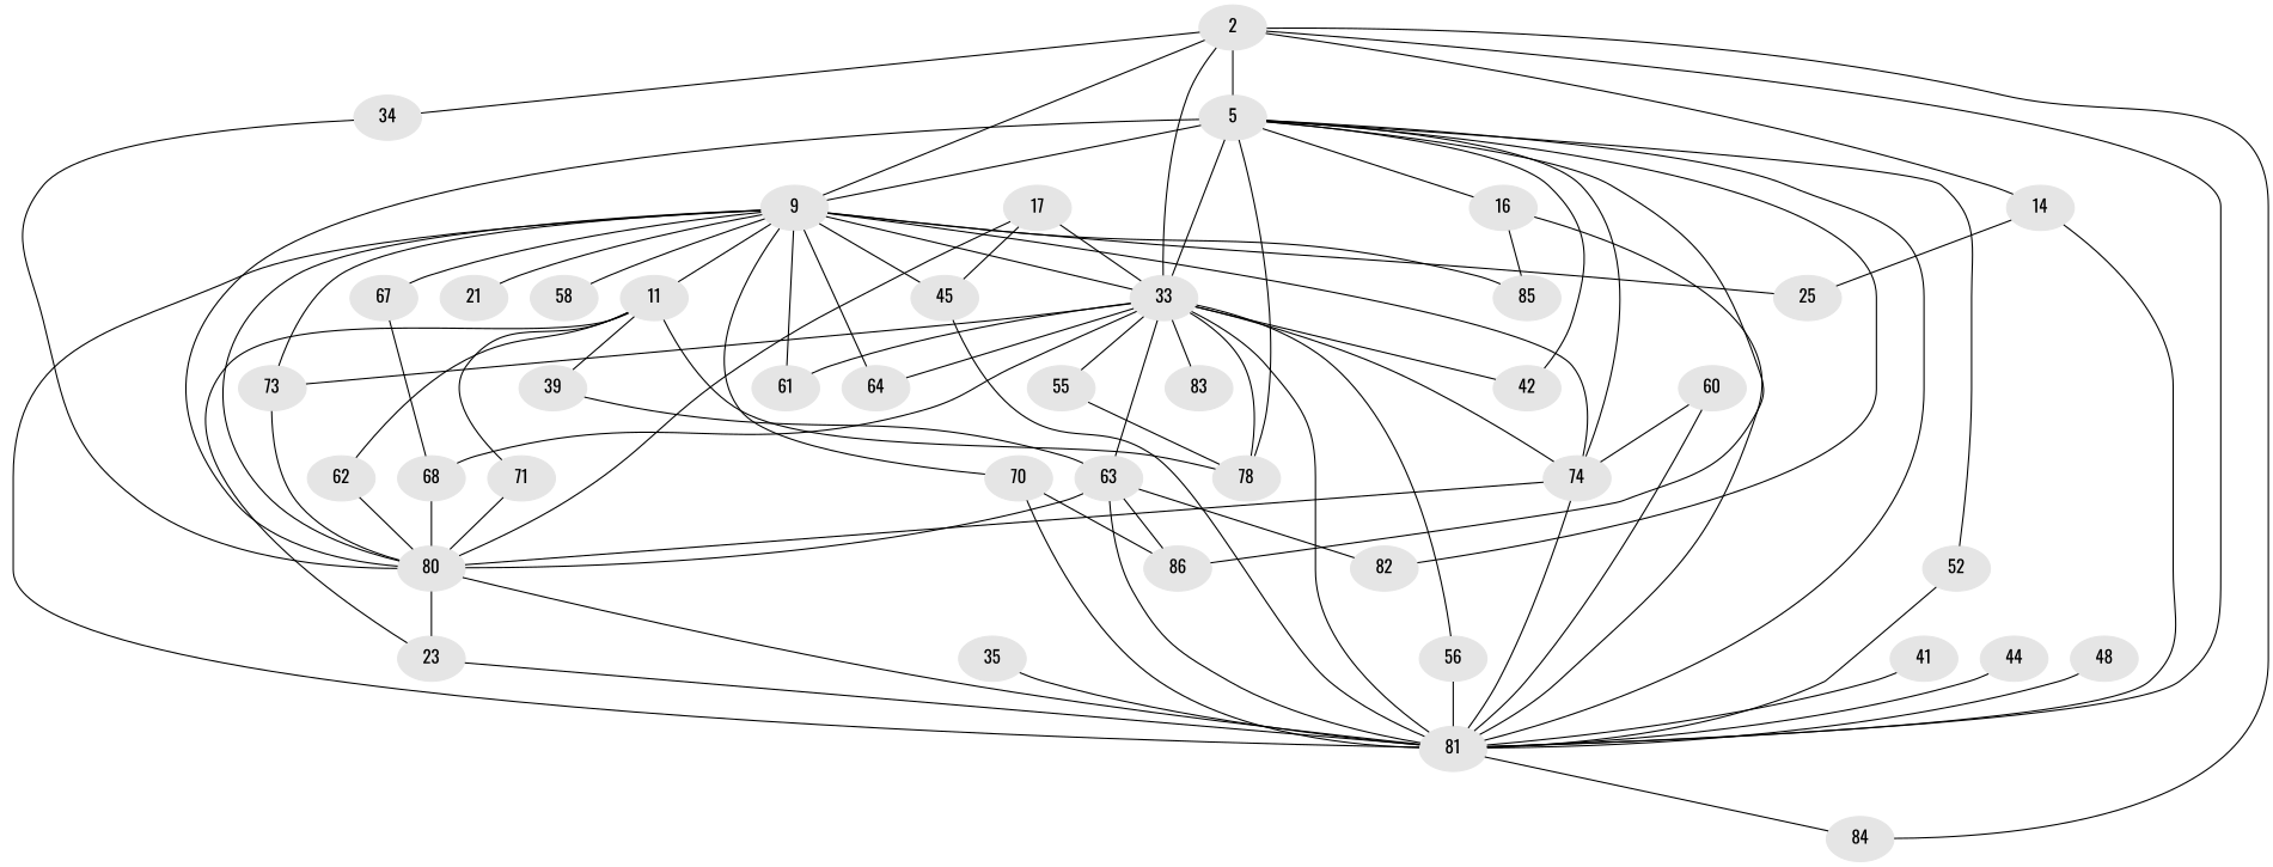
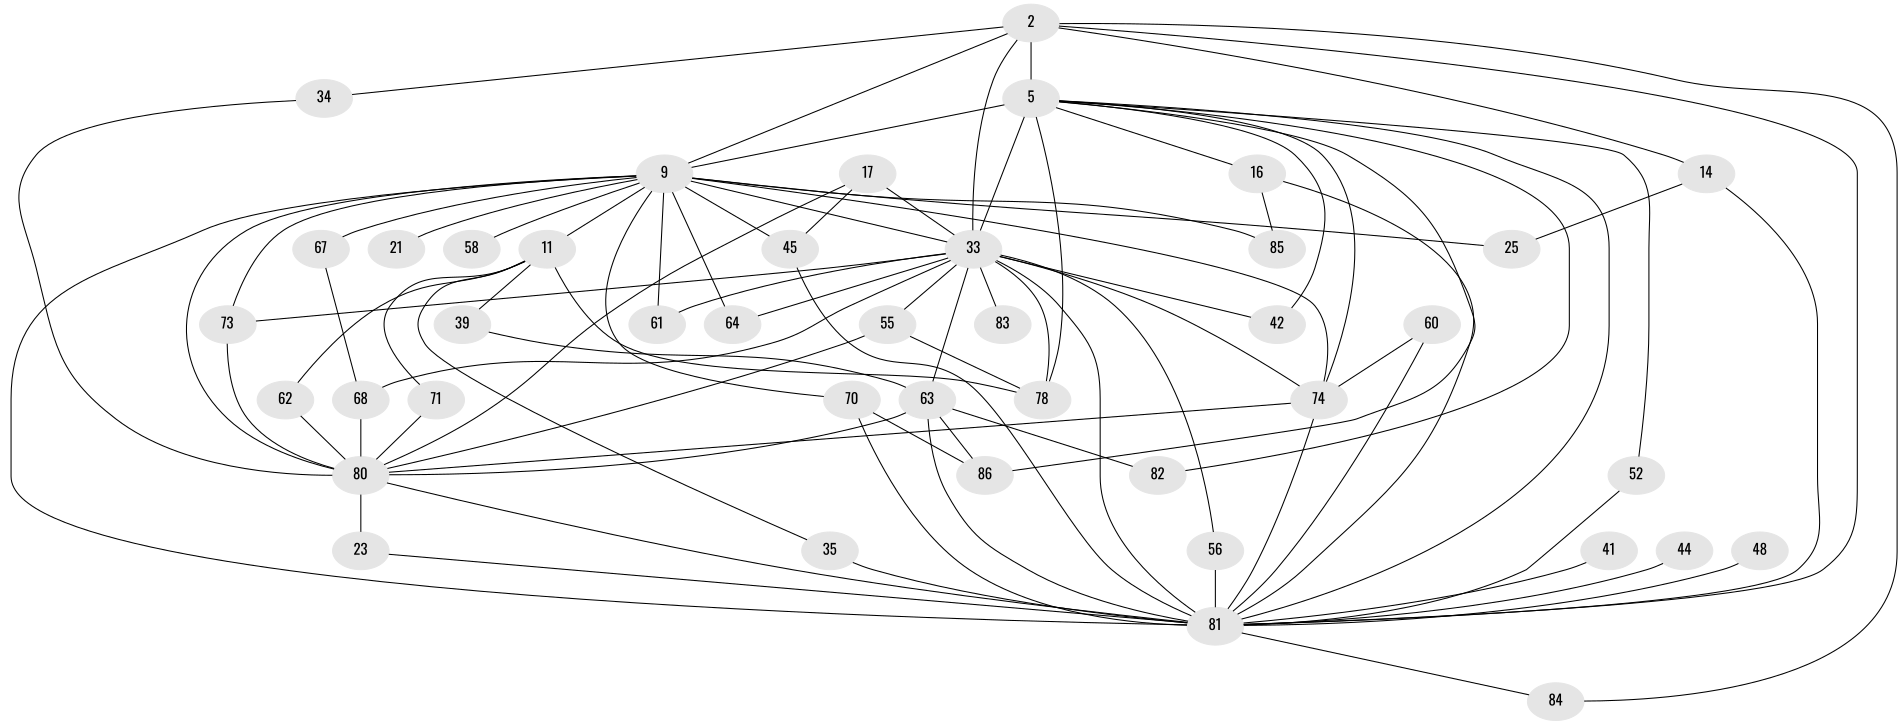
  graph {
    fontname=Oswald
    node [color=gray90 fontname=Oswald style=filled]
    edge [fontname=Oswald]
    n1 [label=2 super="+3"]
    5 [super="+2"]
    9 [super="+7"]
    14
    33 [super="+32+10"]
    34
    81 [super="+36+46+8"]
    84
    16 [super="+12"]
    42
    52
    74 [super="+43+49+54"]
    78 [super="+29"]
    80 [super="+20+72+50+18+75+69"]
    82
    86 [super="+79"]
    11
    21
    25 [super="+15"]
    45 [super="+31"]
    58
    61
    64
    67
    70 [super="+57"]
    n26 [label=73 super="+73+66+19"]
    85
    55
    56 [super="+51"]
    63 [super="+38+22+53"]
    68 [super="+65"]
    83
    23
    39
    62
    71
    17
    35
    41
    44
    48
    60
    n1 -- 5 [weight=4]
    n1 -- 9 [weight=4]
    n1 -- 14
    n1 -- 33 [weight=4]
    n1 -- 34
    n1 -- 81 [weight=5]
    n1 -- 84
    5 -- 9 [weight=4]
    5 -- 33 [weight=4]
    5 -- 81 [weight=5]
    5 -- 16 [weight=2]
    5 -- 42
    5 -- 52
    5 -- 74
    5 -- 78
-   5 -- 80 [weight=4]
+   55 -- 80 [weight=4]
    5 -- 82
    5 -- 86
    9 -- 33 [weight=5]
    9 -- 81 [weight=5]
    9 -- 74
    9 -- 80 [weight=4]
    9 -- 11 [weight=2]
    9 -- 21 [weight=2]
    9 -- 25 [weight=2]
    9 -- 45
    9 -- 58 [weight=2]
    9 -- 61
    9 -- 64
    9 -- 67
    9 -- 70
    9 -- n26
    9 -- 85
    14 -- 81
    14 -- 25
    33 -- 81 [weight=5]
    33 -- 42
    33 -- 74
    33 -- 78
    33 -- 61
    33 -- 64
    33 -- n26 [weight=3]
    33 -- 55 [weight=2]
    33 -- 56 [weight=2]
    33 -- 63 [weight=3]
    33 -- 68
    33 -- 83
    34 -- 80
    81 -- 84
    16 -- 81
    16 -- 85
    52 -- 81
    74 -- 81
    74 -- 80
    80 -- 81 [weight=4]
    80 -- 23
    11 -- 78
-   11 -- 23
+   11 -- 35
    11 -- 39
    11 -- 62
    11 -- 71
    45 -- 81
    67 -- 68
    70 -- 81 [weight=2]
    70 -- 86
    n26 -- 80
    55 -- 78
    56 -- 81 [weight=3]
    63 -- 81 [weight=2]
    63 -- 80
    63 -- 82
    63 -- 86
    68 -- 80 [weight=2]
    23 -- 81
    39 -- 63
    62 -- 80
    71 -- 80
    17 -- 33 [weight=2]
    17 -- 80
    17 -- 45
    35 -- 81 [weight=2]
    41 -- 81 [weight=2]
    44 -- 81
    48 -- 81 [weight=2]
    60 -- 81 [weight=2]
    60 -- 74
  }
